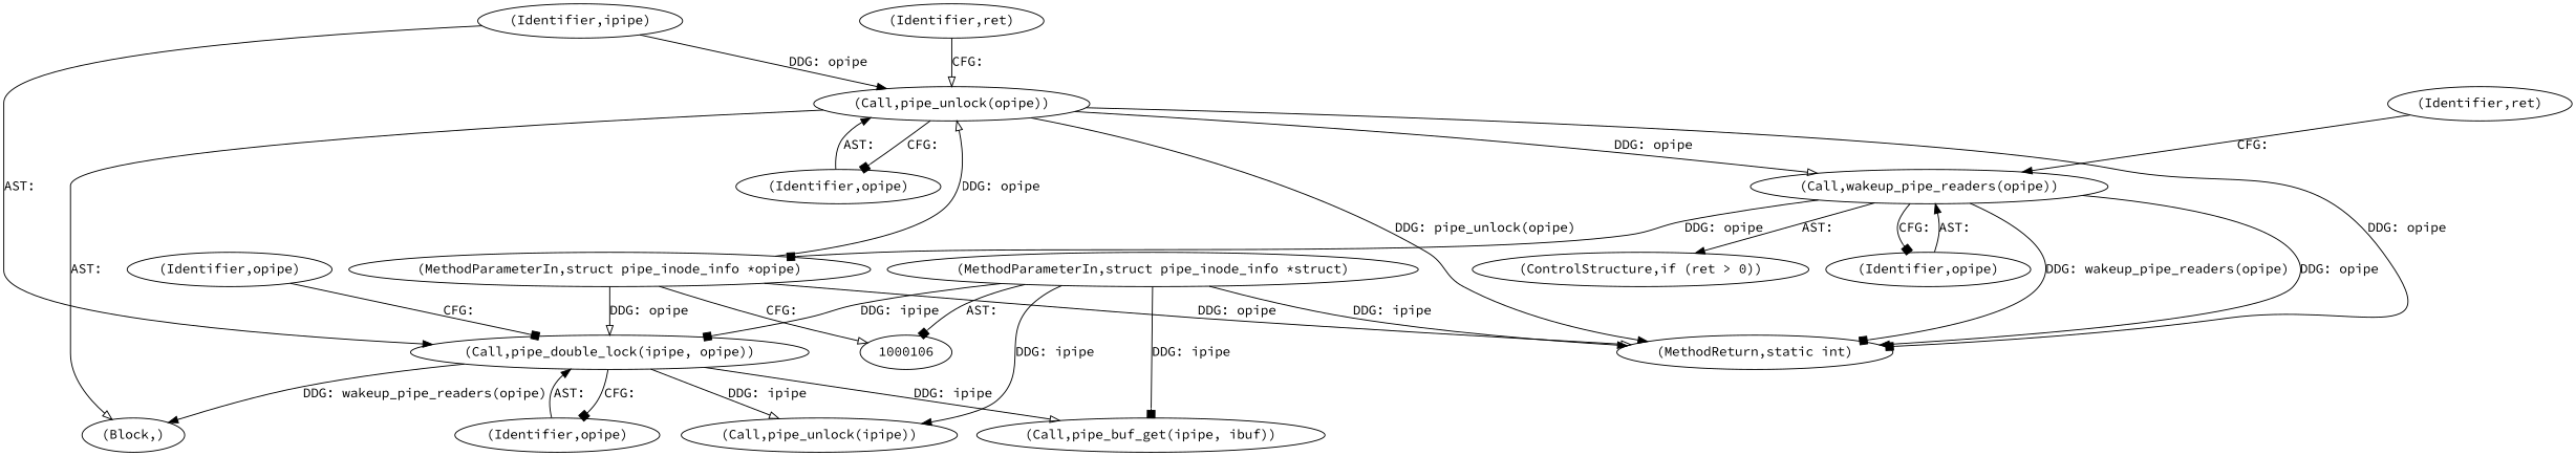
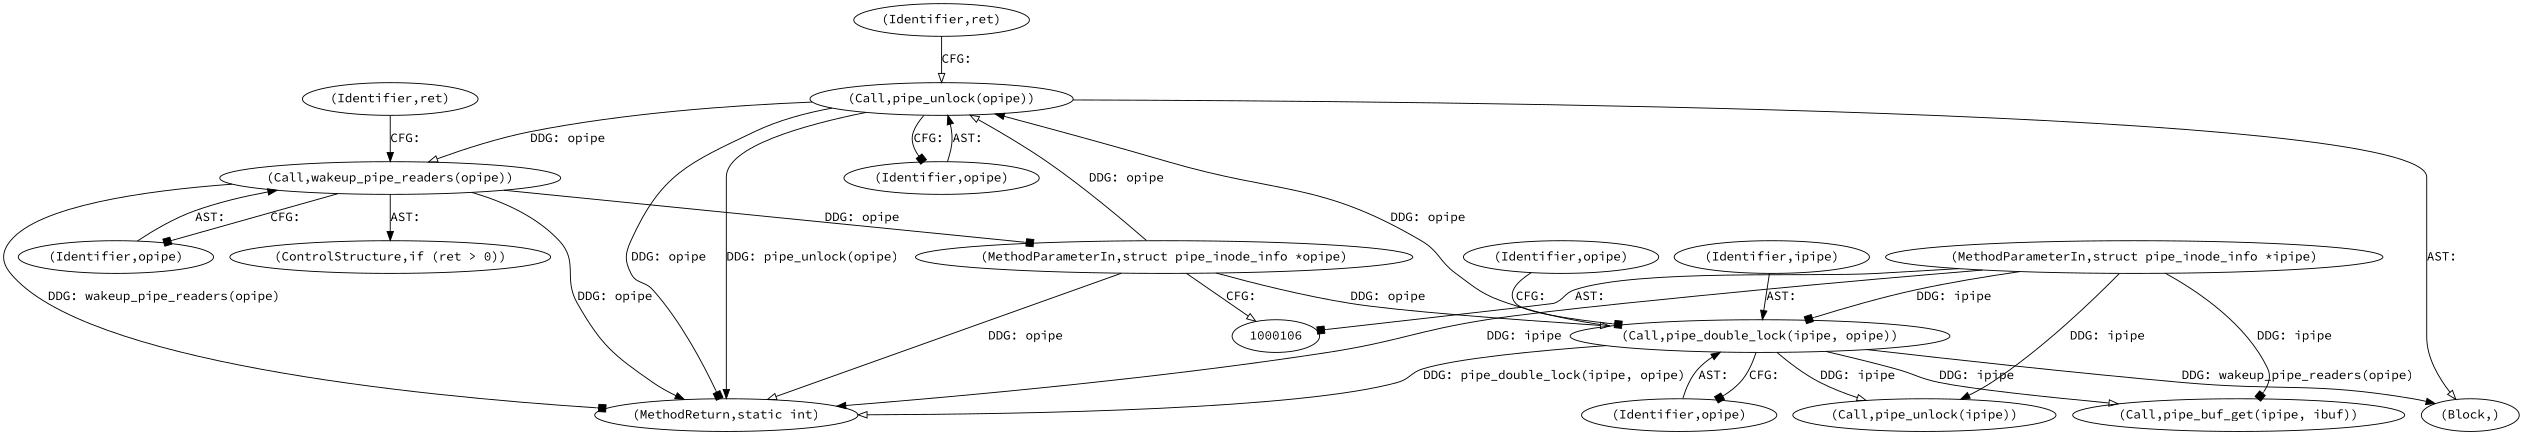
  digraph {
    fontname="Source Code Pro"
    node [fontname="Source Code Pro"]
    edge [arrowhead=normal fontname="Source Code Pro"]
    n1 [label="(Call,pipe_unlock(opipe))"]
    n2 [label="(Call,wakeup_pipe_readers(opipe))"]
    n3 [label="(MethodReturn,static int)"]
    n4 [label="(Identifier,opipe)"]
    n5 [label="(Block,)"]
    n6 [label="(MethodParameterIn,struct pipe_inode_info *opipe)"]
    n7 [label="(ControlStructure,if (ret > 0))"]
    n8 [label="(Identifier,opipe)"]
    n9 [label="(Call,pipe_double_lock(ipipe, opipe))"]
    n10 [label="(Identifier,opipe)"]
    n11 [label="(Call,pipe_buf_get(ipipe, ibuf))"]
    n12 [label="(Call,pipe_unlock(ipipe))"]
-   n13 [label="(MethodParameterIn,struct pipe_inode_info *struct)"]
+   n13 [label="(MethodParameterIn,struct pipe_inode_info *ipipe)"]
    1000106
    n15 [label="(Identifier,opipe)"]
    n16 [label="(Identifier,ret)"]
    n17 [label="(Identifier,ret)"]
    n18 [label="(Identifier,ipipe)"]
    n1 -> n2 [arrowhead=onormal label="DDG: opipe"]
    n1 -> n3 [label="DDG: pipe_unlock(opipe)"]
    n1 -> n3 [arrowhead=box label="DDG: opipe"]
    n1 -> n4 [arrowhead=box label="CFG: "]
    n1 -> n5 [arrowhead=onormal label="AST: "]
    n2 -> n3 [arrowhead=box label="DDG: wakeup_pipe_readers(opipe)"]
    n2 -> n3 [label="DDG: opipe"]
    n2 -> n6 [arrowhead=box label="DDG: opipe"]
    n2 -> n7 [label="AST: "]
    n2 -> n8 [arrowhead=box label="CFG: "]
    n4 -> n1 [label="AST: "]
    n6 -> n1 [arrowhead=onormal label="DDG: opipe"]
    n6 -> n3 [arrowhead=onormal label="DDG: opipe"]
    n6 -> n9 [arrowhead=onormal label="DDG: opipe"]
    n6 -> 1000106 [arrowhead=onormal label="CFG: "]
    n8 -> n2 [label="AST: "]
-   n18 -> n1 [label="DDG: opipe"]
+   n9 -> n1 [label="DDG: opipe"]
+   n9 -> n3 [arrowhead=onormal label="DDG: pipe_double_lock(ipipe, opipe)"]
    n9 -> n5 [label="DDG: wakeup_pipe_readers(opipe)"]
    n9 -> n10 [arrowhead=box label="CFG: "]
    n9 -> n11 [arrowhead=onormal label="DDG: ipipe"]
    n9 -> n12 [arrowhead=onormal label="DDG: ipipe"]
    n10 -> n9 [label="AST: "]
    n13 -> n3 [label="DDG: ipipe"]
    n13 -> n9 [arrowhead=box label="DDG: ipipe"]
    n13 -> n11 [arrowhead=box label="DDG: ipipe"]
    n13 -> n12 [label="DDG: ipipe"]
    n13 -> 1000106 [arrowhead=box label="AST: "]
    n15 -> n9 [arrowhead=box label="CFG: "]
    n16 -> n1 [arrowhead=onormal label="CFG: "]
    n17 -> n2 [label="CFG: "]
    n18 -> n9 [label="AST: "]
  }
